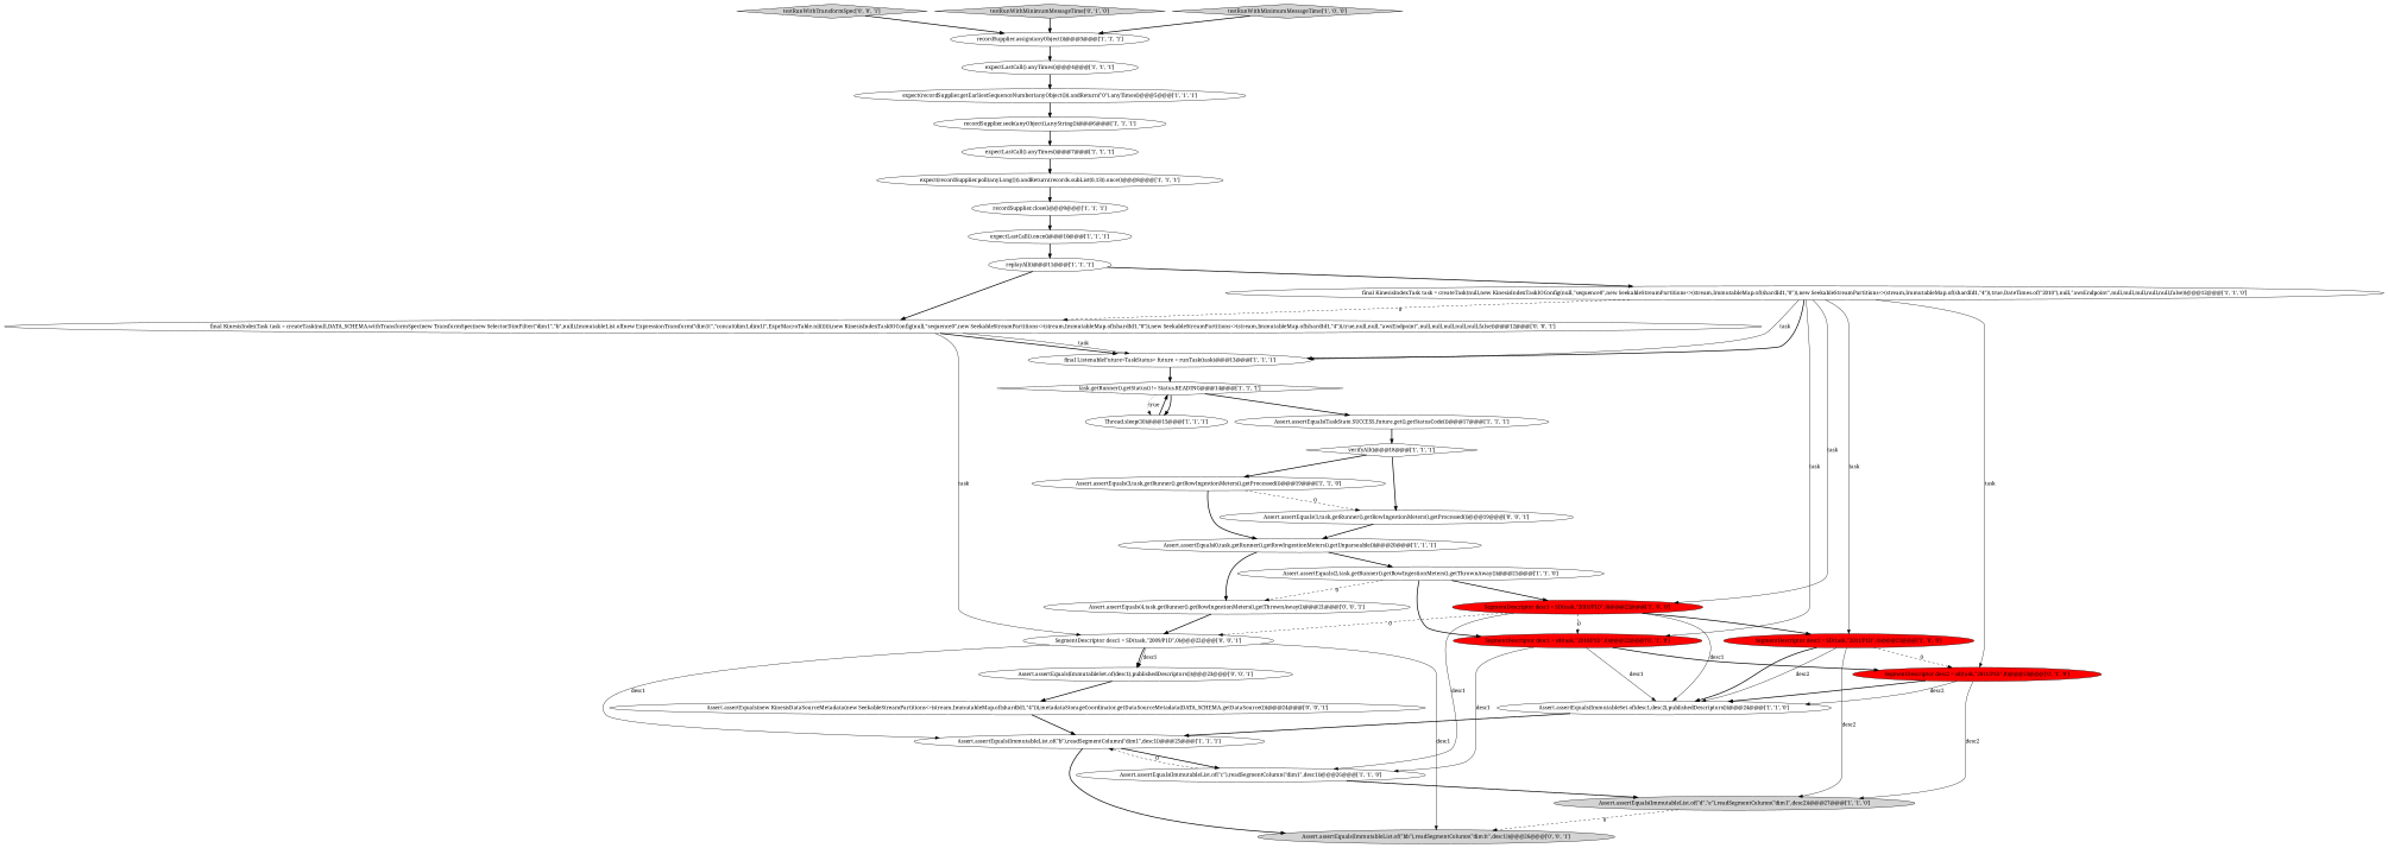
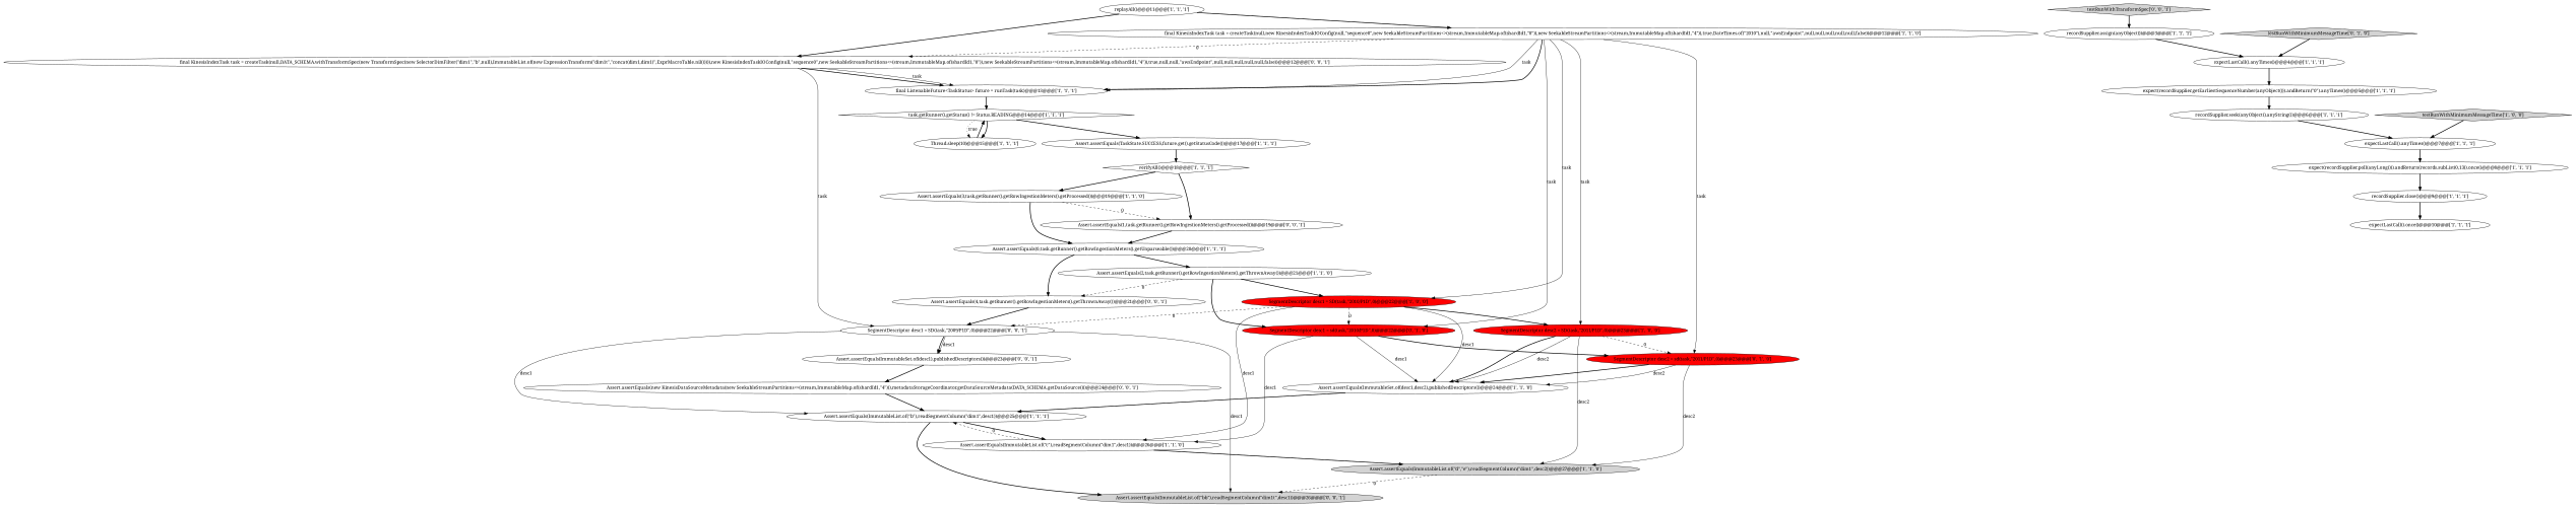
  digraph {
    fontname="Noto Serif"
    node [fillcolor=white fontname="Noto Serif" shape=ellipse style=filled]
    edge [fontname="Noto Serif" style=bold]
    n1 [label="Assert.assertEquals(ImmutableList.of(\"b\"),readSegmentColumn(\"dim1\",desc1))@@@25@@@['1', '1', '1']"]
    n2 [label="Assert.assertEquals(ImmutableList.of(\"c\"),readSegmentColumn(\"dim1\",desc1))@@@26@@@['1', '1', '0']"]
    n3 [fillcolor=lightgray label="Assert.assertEquals(ImmutableList.of(\"bb\"),readSegmentColumn(\"dim1t\",desc1))@@@26@@@['0', '0', '1']"]
    n4 [fillcolor=lightgray label="Assert.assertEquals(ImmutableList.of(\"d\",\"e\"),readSegmentColumn(\"dim1\",desc2))@@@27@@@['1', '1', '0']"]
    n5 [label="expectLastCall().anyTimes()@@@7@@@['1', '1', '1']"]
    n6 [label="expect(recordSupplier.poll(anyLong())).andReturn(records.subList(0,13)).once()@@@8@@@['1', '1', '1']"]
    n7 [label="recordSupplier.close()@@@9@@@['1', '1', '1']"]
    n8 [label="Assert.assertEquals(1,task.getRunner().getRowIngestionMeters().getProcessed())@@@19@@@['0', '0', '1']"]
    n9 [label="Assert.assertEquals(0,task.getRunner().getRowIngestionMeters().getUnparseable())@@@20@@@['1', '1', '1']"]
    n10 [label="Assert.assertEquals(4,task.getRunner().getRowIngestionMeters().getThrownAway())@@@21@@@['0', '0', '1']"]
    n11 [label="Assert.assertEquals(2,task.getRunner().getRowIngestionMeters().getThrownAway())@@@21@@@['1', '1', '0']"]
    n12 [fillcolor=lightgray label="testRunWithTransformSpec['0', '0', '1']" shape=diamond]
    n13 [label="recordSupplier.assign(anyObject())@@@3@@@['1', '1', '1']"]
    n14 [label="expectLastCall().anyTimes()@@@4@@@['1', '1', '1']"]
    n15 [label="expectLastCall().once()@@@10@@@['1', '1', '1']"]
    n16 [label="replayAll()@@@11@@@['1', '1', '1']"]
    n17 [label="Assert.assertEquals(TaskState.SUCCESS,future.get().getStatusCode())@@@17@@@['1', '1', '1']"]
    n18 [label="verifyAll()@@@18@@@['1', '1', '1']" shape=diamond]
    n19 [label="Assert.assertEquals(3,task.getRunner().getRowIngestionMeters().getProcessed())@@@19@@@['1', '1', '0']"]
    n20 [label="final KinesisIndexTask task = createTask(null,DATA_SCHEMA.withTransformSpec(new TransformSpec(new SelectorDimFilter(\"dim1\",\"b\",null),ImmutableList.of(new ExpressionTransform(\"dim1t\",\"concat(dim1,dim1)\",ExprMacroTable.nil())))),new KinesisIndexTaskIOConfig(null,\"sequence0\",new SeekableStreamPartitions<>(stream,ImmutableMap.of(shardId1,\"0\")),new SeekableStreamPartitions<>(stream,ImmutableMap.of(shardId1,\"4\")),true,null,null,\"awsEndpoint\",null,null,null,null,null,false))@@@12@@@['0', '0', '1']"]
    n21 [label="final KinesisIndexTask task = createTask(null,new KinesisIndexTaskIOConfig(null,\"sequence0\",new SeekableStreamPartitions<>(stream,ImmutableMap.of(shardId1,\"0\")),new SeekableStreamPartitions<>(stream,ImmutableMap.of(shardId1,\"4\")),true,DateTimes.of(\"2010\"),null,\"awsEndpoint\",null,null,null,null,null,false))@@@12@@@['1', '1', '0']"]
    n22 [label="SegmentDescriptor desc1 = SD(task,\"2009/P1D\",0)@@@22@@@['0', '0', '1']"]
    n23 [label="final ListenableFuture<TaskStatus> future = runTask(task)@@@13@@@['1', '1', '1']"]
    n24 [fillcolor=red label="SegmentDescriptor desc2 = sd(task,\"2011/P1D\",0)@@@23@@@['0', '1', '0']"]
    n25 [fillcolor=red label="SegmentDescriptor desc1 = SD(task,\"2010/P1D\",0)@@@22@@@['1', '0', '0']"]
    n26 [fillcolor=red label="SegmentDescriptor desc2 = SD(task,\"2011/P1D\",0)@@@23@@@['1', '0', '0']"]
    n27 [fillcolor=red label="SegmentDescriptor desc1 = sd(task,\"2010/P1D\",0)@@@22@@@['0', '1', '0']"]
    n28 [label="Assert.assertEquals(ImmutableSet.of(desc1,desc2),publishedDescriptors())@@@24@@@['1', '1', '0']"]
    n29 [label="Assert.assertEquals(ImmutableSet.of(desc1),publishedDescriptors())@@@23@@@['0', '0', '1']"]
    n30 [label="Assert.assertEquals(new KinesisDataSourceMetadata(new SeekableStreamPartitions<>(stream,ImmutableMap.of(shardId1,\"4\"))),metadataStorageCoordinator.getDataSourceMetadata(DATA_SCHEMA.getDataSource()))@@@24@@@['0', '0', '1']"]
    n31 [label="task.getRunner().getStatus() != Status.READING@@@14@@@['1', '1', '1']" shape=diamond]
    n32 [label="Thread.sleep(10)@@@15@@@['1', '1', '1']"]
    n33 [label="expect(recordSupplier.getEarliestSequenceNumber(anyObject())).andReturn(\"0\").anyTimes()@@@5@@@['1', '1', '1']"]
    n34 [label="recordSupplier.seek(anyObject(),anyString())@@@6@@@['1', '1', '1']"]
    n35 [fillcolor=lightgray label="testRunWithMinimumMessageTime['0', '1', '0']" shape=diamond]
    n36 [fillcolor=lightgray label="testRunWithMinimumMessageTime['1', '0', '0']" shape=diamond]
    n1 -> n2
    n1 -> n3
    n2 -> n1 [label=0 style=dashed]
    n2 -> n4
    n4 -> n3 [label=0 style=dashed]
    n5 -> n6
    n6 -> n7
    n7 -> n15
    n8 -> n9
    n9 -> n10
    n9 -> n11
    n10 -> n22
    n11 -> n10 [label=0 style=dashed]
    n11 -> n25
    n11 -> n27
    n12 -> n13
    n13 -> n14
    n14 -> n33
-   n15 -> n16
    n16 -> n20
    n16 -> n21
    n17 -> n18
    n18 -> n8
    n18 -> n19
    n19 -> n8 [label=0 style=dashed]
    n19 -> n9
    n20 -> n22 [label=task style=solid]
    n20 -> n23
    n20 -> n23 [label=task style=solid]
    n21 -> n20 [label=0 style=dashed]
    n21 -> n23
    n21 -> n23 [label=task style=solid]
    n21 -> n24 [label=task style=solid]
    n21 -> n25 [label=task style=solid]
    n21 -> n26 [label=task style=solid]
    n21 -> n27 [label=task style=solid]
    n22 -> n1 [label=desc1 style=solid]
    n22 -> n3 [label=desc1 style=solid]
    n22 -> n29
    n22 -> n29 [label=desc1 style=solid]
    n23 -> n31
    n24 -> n4 [label=desc2 style=solid]
    n24 -> n28 [label=desc2 style=solid]
    n24 -> n28
    n25 -> n2 [label=desc1 style=solid]
    n25 -> n22 [label=0 style=dashed]
    n25 -> n26
    n25 -> n27 [label=0 style=dashed]
    n25 -> n28 [label=desc1 style=solid]
    n26 -> n4 [label=desc2 style=solid]
    n26 -> n24 [label=0 style=dashed]
    n26 -> n28
    n26 -> n28 [label=desc2 style=solid]
    n27 -> n2 [label=desc1 style=solid]
    n27 -> n24
    n27 -> n28 [label=desc1 style=solid]
    n28 -> n1
    n29 -> n30
    n30 -> n1
    n31 -> n17
    n31 -> n32
    n31 -> n32 [label=true style=dotted]
    n32 -> n31
    n33 -> n34
    n34 -> n5
-   n35 -> n13
-   n36 -> n13
+   n35 -> n14
+   n36 -> n5
  }
